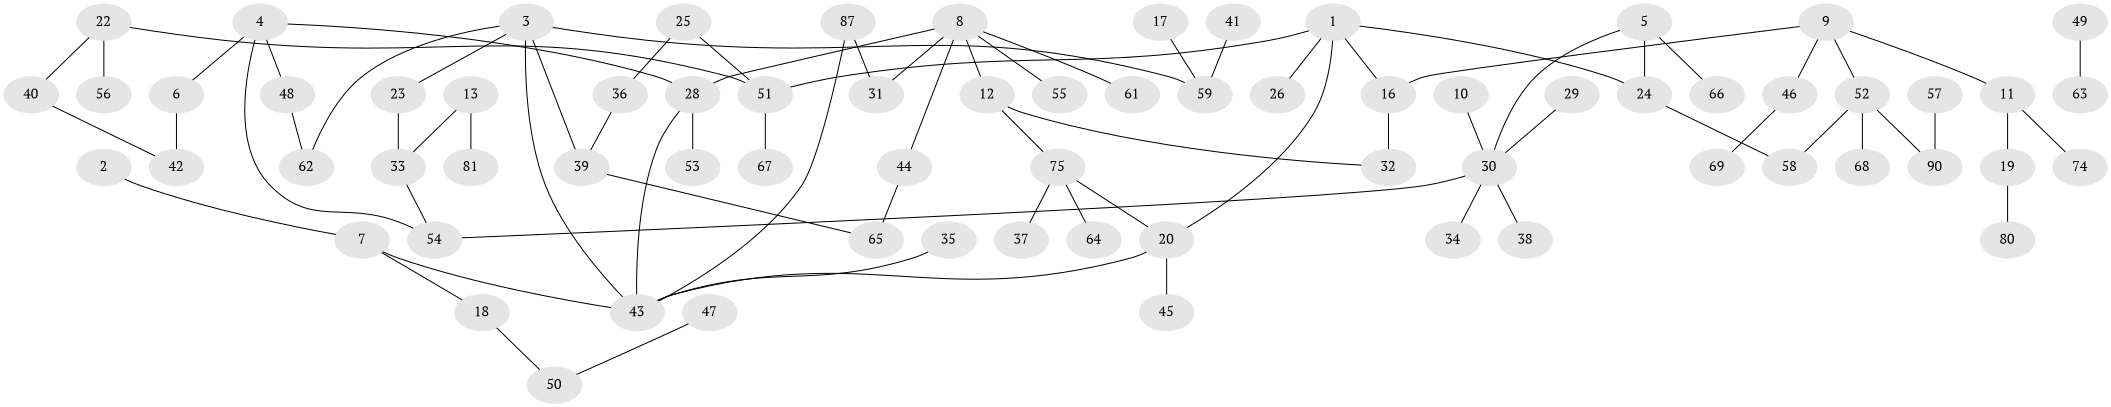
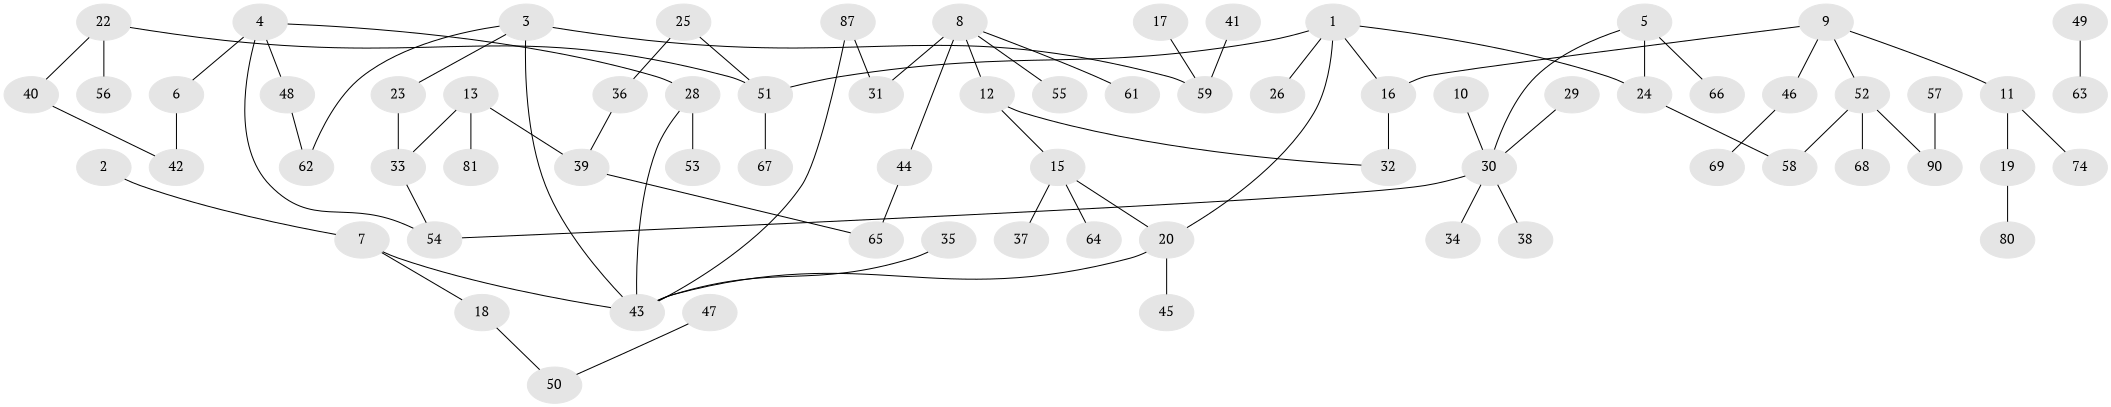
  graph {
    fontname="PT Serif"
    node [color=gray90 fontname="PT Serif" style=filled]
    edge [fontname="PT Serif" weight=1.0]
    1
    16
    20
    24
    26
    51
    32
    43
    45
    58
    67
    2
    7
    18
    3
    23
    39
    59
    62
    33
    65
    4
    6
    28
    48
    54
    42
    53
    5
    30
    66
    34
    38
    50
    8
    12
    31
    44
    55
    61
-   15 [label=75]
+   15
    9
    11
    46
    52
    n46 [label=74]
    19
    69
    n49 [label=90]
    68
    10
    n52 [label=80]
    37
    64
    n55 [label=81]
    13
    17
    22
    40
    56
    25
    36
    n63 [label=87]
    29
    49
    63
    35
    41
    47
    57
    1 -- 16
    1 -- 20
    1 -- 24
    1 -- 26
    1 -- 51
    16 -- 32
    20 -- 43
    20 -- 45
    24 -- 58
    51 -- 67
    2 -- 7
    7 -- 43
    7 -- 18
    18 -- 50
    3 -- 43
    3 -- 23
-   3 -- 39
+   13 -- 39
    3 -- 59
    3 -- 62
    23 -- 33 [weight=2.0]
    39 -- 65
    33 -- 54
    4 -- 6
    4 -- 28
    4 -- 48
    4 -- 54
    6 -- 42
    28 -- 43
    28 -- 53
    48 -- 62
    5 -- 24
    5 -- 30
    5 -- 66
    30 -- 54
    30 -- 34
    30 -- 38
-   8 -- 28
    8 -- 12
    8 -- 31
    8 -- 44
    8 -- 55
    8 -- 61
    12 -- 32
    12 -- 15
    44 -- 65
    15 -- 20
    15 -- 37
    15 -- 64
    9 -- 16
    9 -- 11
    9 -- 46
    9 -- 52
    11 -- n46
    11 -- 19
    46 -- 69
    52 -- 58
    52 -- n49
    52 -- 68
    19 -- n52
    10 -- 30
    13 -- 33
    13 -- n55
    17 -- 59
    22 -- 51
    22 -- 40
    22 -- 56
    40 -- 42
    25 -- 51
    25 -- 36
    36 -- 39
    n63 -- 43
    n63 -- 31
    29 -- 30
    49 -- 63
    35 -- 43
    41 -- 59
    47 -- 50
    57 -- n49
  }
